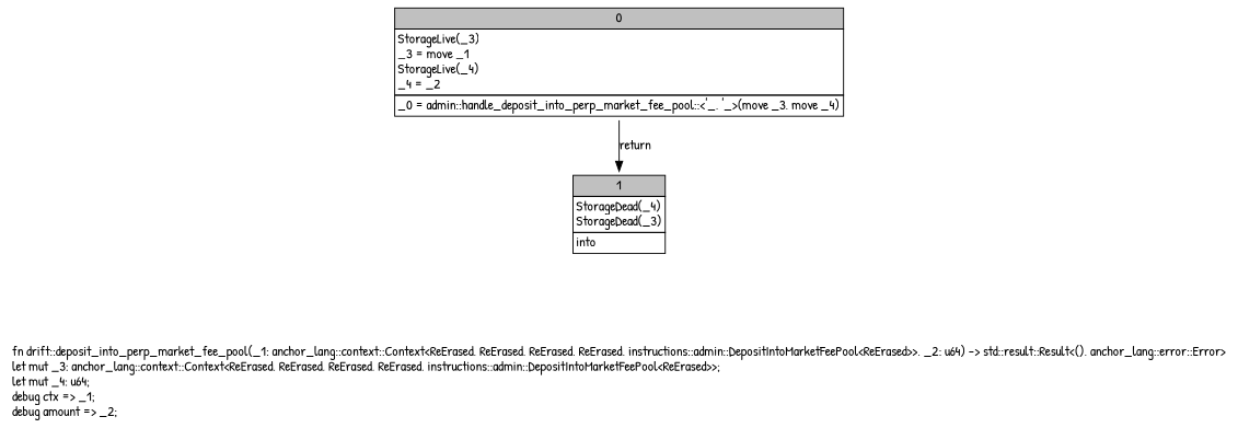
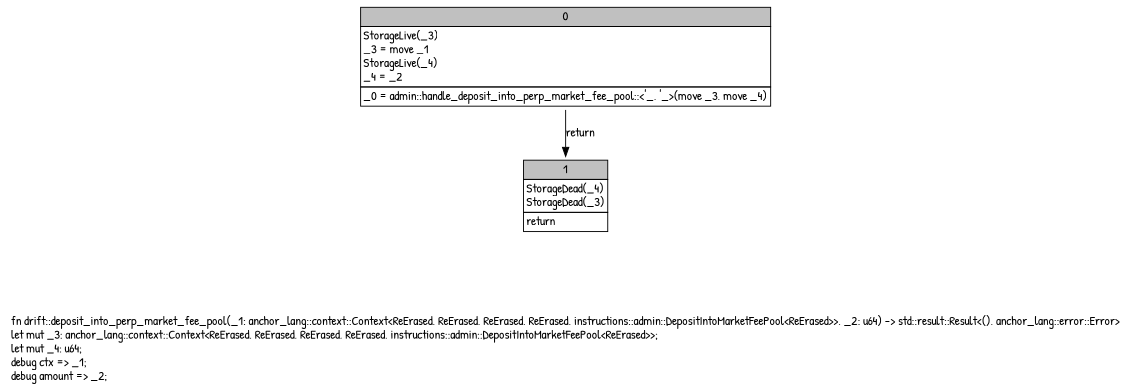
  digraph {
    fontname="Patrick Hand"
    label=<fn drift::deposit_into_perp_market_fee_pool(_1: anchor_lang::context::Context&lt;ReErased, ReErased, ReErased, ReErased, instructions::admin::DepositIntoMarketFeePool&lt;ReErased&gt;&gt;, _2: u64) -&gt; std::result::Result&lt;(), anchor_lang::error::Error&gt;<br align="left"/>let mut _3: anchor_lang::context::Context&lt;ReErased, ReErased, ReErased, ReErased, instructions::admin::DepositIntoMarketFeePool&lt;ReErased&gt;&gt;;<br align="left"/>let mut _4: u64;<br align="left"/>debug ctx =&gt; _1;<br align="left"/>debug amount =&gt; _2;<br align="left"/>>
    node [fontname="Patrick Hand" shape=none]
    n1 [label=<<table border="0" cellborder="1" cellspacing="0"><tr><td bgcolor="gray" align="center" colspan="1">0</td></tr><tr><td align="left" balign="left">StorageLive(_3)<br/>_3 = move _1<br/>StorageLive(_4)<br/>_4 = _2<br/></td></tr><tr><td align="left">_0 = admin::handle_deposit_into_perp_market_fee_pool::&lt;'_, '_&gt;(move _3, move _4)</td></tr></table>>]
-   n2 [label=<<table border="0" cellborder="1" cellspacing="0"><tr><td bgcolor="gray" align="center" colspan="1">1</td></tr><tr><td align="left" balign="left">StorageDead(_4)<br/>StorageDead(_3)<br/></td></tr><tr><td align="left">into</td></tr></table>>]
+   n2 [label=<<table border="0" cellborder="1" cellspacing="0"><tr><td bgcolor="gray" align="center" colspan="1">1</td></tr><tr><td align="left" balign="left">StorageDead(_4)<br/>StorageDead(_3)<br/></td></tr><tr><td align="left">return</td></tr></table>>]
    n1 -> n2 [fontname="Patrick Hand" label=return]
  }
